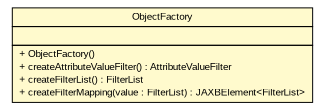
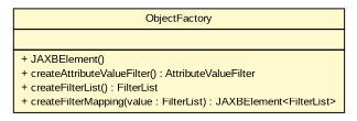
  digraph {
    nodesep=0.25
    ranksep=0.5
-   n1 [fontcolor=black fontname=arial fontsize=10.0 label=<<table title="nl.mineleni.cbsviewer.servlet.wms.xml.ObjectFactory" border="0" cellborder="1" cellspacing="0" cellpadding="2" port="p" bgcolor="lemonChiffon" href="./ObjectFactory.html"> 		<tr><td><table border="0" cellspacing="0" cellpadding="1"> <tr><td align="center" balign="center"> ObjectFactory </td></tr> 		</table></td></tr> 		<tr><td><table border="0" cellspacing="0" cellpadding="1"> <tr><td align="left" balign="left">  </td></tr> 		</table></td></tr> 		<tr><td><table border="0" cellspacing="0" cellpadding="1"> <tr><td align="left" balign="left"> + ObjectFactory() </td></tr> <tr><td align="left" balign="left"> + createAttributeValueFilter() : AttributeValueFilter </td></tr> <tr><td align="left" balign="left"> + createFilterList() : FilterList </td></tr> <tr><td align="left" balign="left"> + createFilterMapping(value : FilterList) : JAXBElement&lt;FilterList&gt; </td></tr> 		</table></td></tr> 		</table>> shape=plaintext]
+   n1 [fontcolor=black fontname=arial fontsize=10.0 label=<<table title="nl.mineleni.cbsviewer.servlet.wms.xml.ObjectFactory" border="0" cellborder="1" cellspacing="0" cellpadding="2" port="p" bgcolor="lemonChiffon" href="./ObjectFactory.html"> 		<tr><td><table border="0" cellspacing="0" cellpadding="1"> <tr><td align="center" balign="center"> ObjectFactory </td></tr> 		</table></td></tr> 		<tr><td><table border="0" cellspacing="0" cellpadding="1"> <tr><td align="left" balign="left">  </td></tr> 		</table></td></tr> 		<tr><td><table border="0" cellspacing="0" cellpadding="1"> <tr><td align="left" balign="left"> + JAXBElement() </td></tr> <tr><td align="left" balign="left"> + createAttributeValueFilter() : AttributeValueFilter </td></tr> <tr><td align="left" balign="left"> + createFilterList() : FilterList </td></tr> <tr><td align="left" balign="left"> + createFilterMapping(value : FilterList) : JAXBElement&lt;FilterList&gt; </td></tr> 		</table></td></tr> 		</table>> shape=plaintext]
  }
